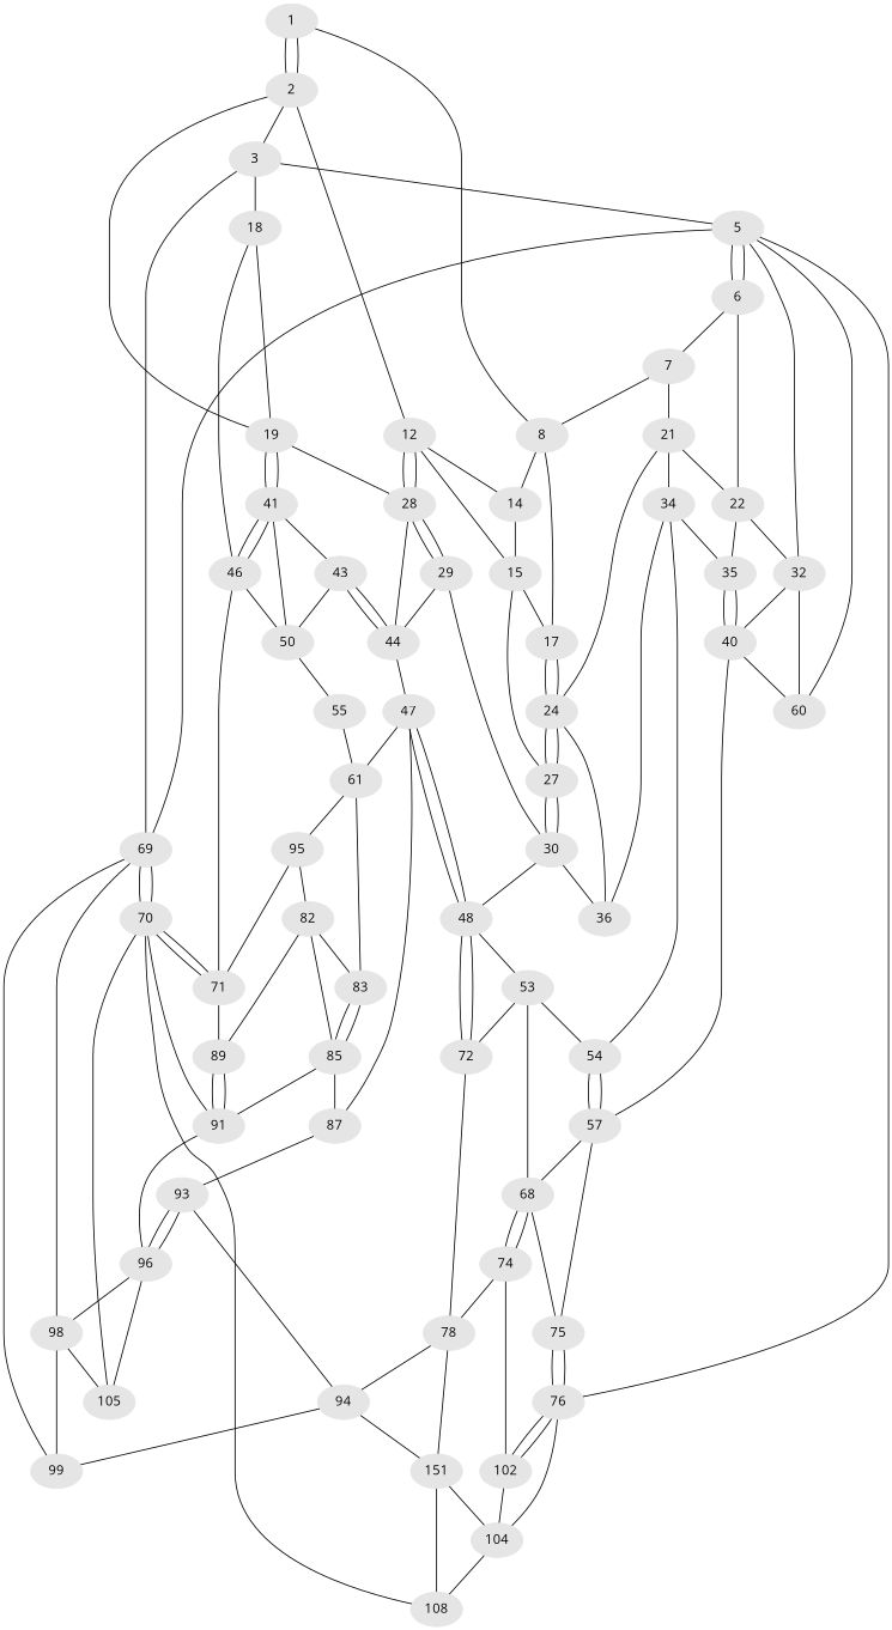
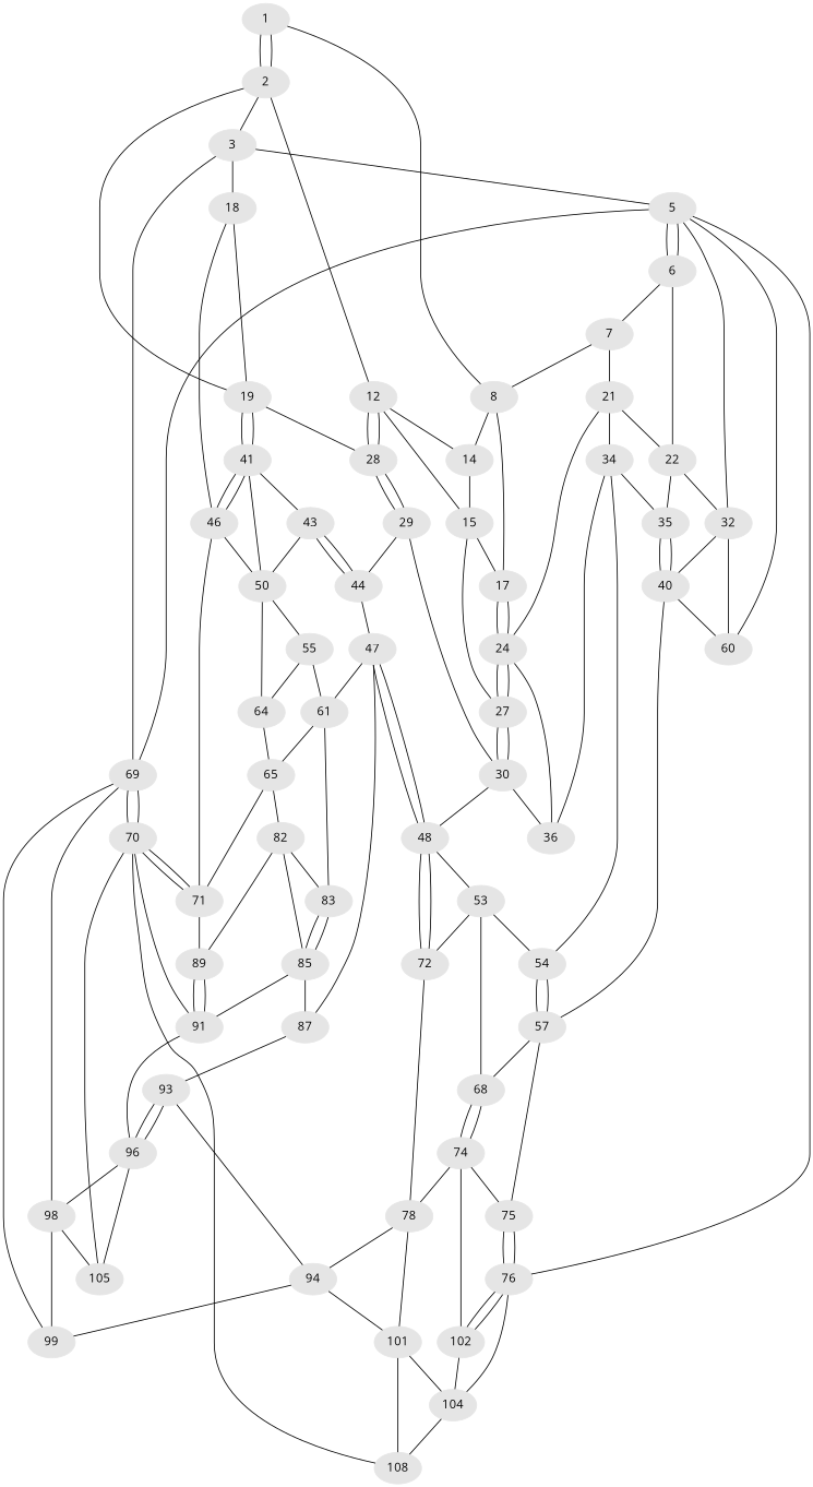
  graph {
    fontname="Open Sans"
    node [color=gray90 fontname="Open Sans" style=filled]
    edge [fontname="Open Sans"]
    2 [super="+11"]
    1
    8 [super="+9"]
    3 [super="+4"]
    12 [super="+13"]
    19 [super="+20"]
    14
    17
    5 [super="+66"]
    18 [super="+23"]
    69 [super="+109"]
    15 [super="+16"]
    28 [super="+39"]
    41 [super="+42"]
    6
    32 [super="+33"]
    60
    76 [super="+77"]
    46 [super="+52"]
    70 [super="+95"]
    98 [super="+107"]
    99
    7 [super="+10"]
    22 [super="+31"]
    40 [super="+59"]
    102
    104 [super="+106"]
    21 [super="+26"]
    35
    24 [super="+25"]
    34 [super="+37"]
    27
    29
    44 [super="+45"]
    30 [super="+38"]
    36
    50 [super="+51"]
    71 [super="+84"]
    43
    54
    48 [super="+49"]
    47 [super="+63"]
    53 [super="+67"]
    72 [super="+73"]
    57 [super="+58"]
    68
    75
    55 [super="+56"]
+   64
    61 [super="+62"]
    87 [super="+90"]
    89
-   65 [super="+81" label=95]
+   65 [super="+81"]
    83
    93
    78 [super="+79"]
    74 [super="+80"]
    82 [super="+88"]
    85 [super="+86"]
    108
    91 [super="+92"]
    105
    96 [super="+97"]
    94 [super="+100"]
-   101 [super="+103" label=151]
+   101 [super="+103"]
    2 -- 3
    2 -- 12
    2 -- 19
    1 -- 2
    1 -- 2
    1 -- 8
    8 -- 14
    8 -- 17
    3 -- 5
    3 -- 18 [weight=2]
    3 -- 69
    12 -- 14
    12 -- 15
    12 -- 28
    12 -- 28
    19 -- 28
    19 -- 41
    19 -- 41
    14 -- 15
    17 -- 24
    17 -- 24
    5 -- 69
    5 -- 6
    5 -- 6
    5 -- 32
    5 -- 60
    5 -- 76
    18 -- 19
    18 -- 46
    69 -- 70
    69 -- 70
    69 -- 98
    69 -- 99
    15 -- 17
    15 -- 27
    28 -- 29
    28 -- 29
-   28 -- 44
    41 -- 46
    41 -- 46
    41 -- 50
    41 -- 43
    6 -- 7
    6 -- 22
    32 -- 60
    32 -- 40
    76 -- 102
    76 -- 102
    76 -- 104
    46 -- 50
    46 -- 71
    70 -- 71
    70 -- 71
    70 -- 108
    70 -- 91
    70 -- 105
    98 -- 99
    98 -- 105
    7 -- 8
    7 -- 21
    22 -- 32
    22 -- 35
    40 -- 60
    40 -- 57
    102 -- 104
    104 -- 108
    21 -- 22
    21 -- 24
    21 -- 34
    35 -- 40
    35 -- 40
    24 -- 27
    24 -- 27
    24 -- 36
    34 -- 35
    34 -- 36
    34 -- 54
    27 -- 30
    27 -- 30
    29 -- 44
    29 -- 30
    44 -- 47
    30 -- 36
    30 -- 48
    50 -- 55
+   50 -- 64
    71 -- 89
    43 -- 44
    43 -- 44
    43 -- 50
    54 -- 57
    54 -- 57
    48 -- 53
    48 -- 72
    48 -- 72
    47 -- 48
    47 -- 48
    47 -- 61
    47 -- 87
    53 -- 54
    53 -- 72
    53 -- 68
    72 -- 78
    57 -- 68
    57 -- 75
    68 -- 74
    68 -- 74
    75 -- 76
    75 -- 76
+   55 -- 64
    55 -- 61
+   64 -- 65
    61 -- 65
    61 -- 83
    87 -- 93
    89 -- 91
    89 -- 91
    65 -- 71
    65 -- 82
    83 -- 85
    83 -- 85
    93 -- 96
    93 -- 96
    93 -- 94
    78 -- 94
    78 -- 101
    74 -- 102
-   68 -- 75
+   74 -- 75
    74 -- 78
    82 -- 89
    82 -- 83
    82 -- 85
    85 -- 87
    85 -- 91
    91 -- 96
    96 -- 98
    96 -- 105
    94 -- 99
    94 -- 101
    101 -- 104
    101 -- 108
  }
